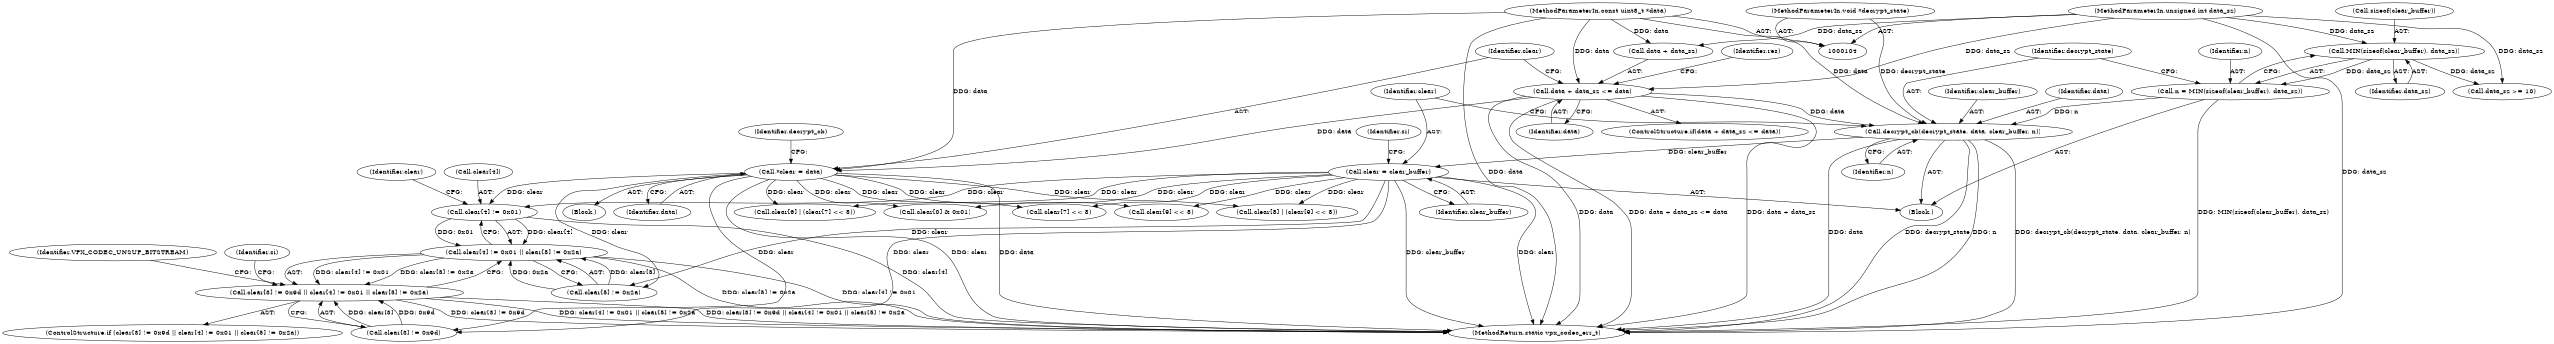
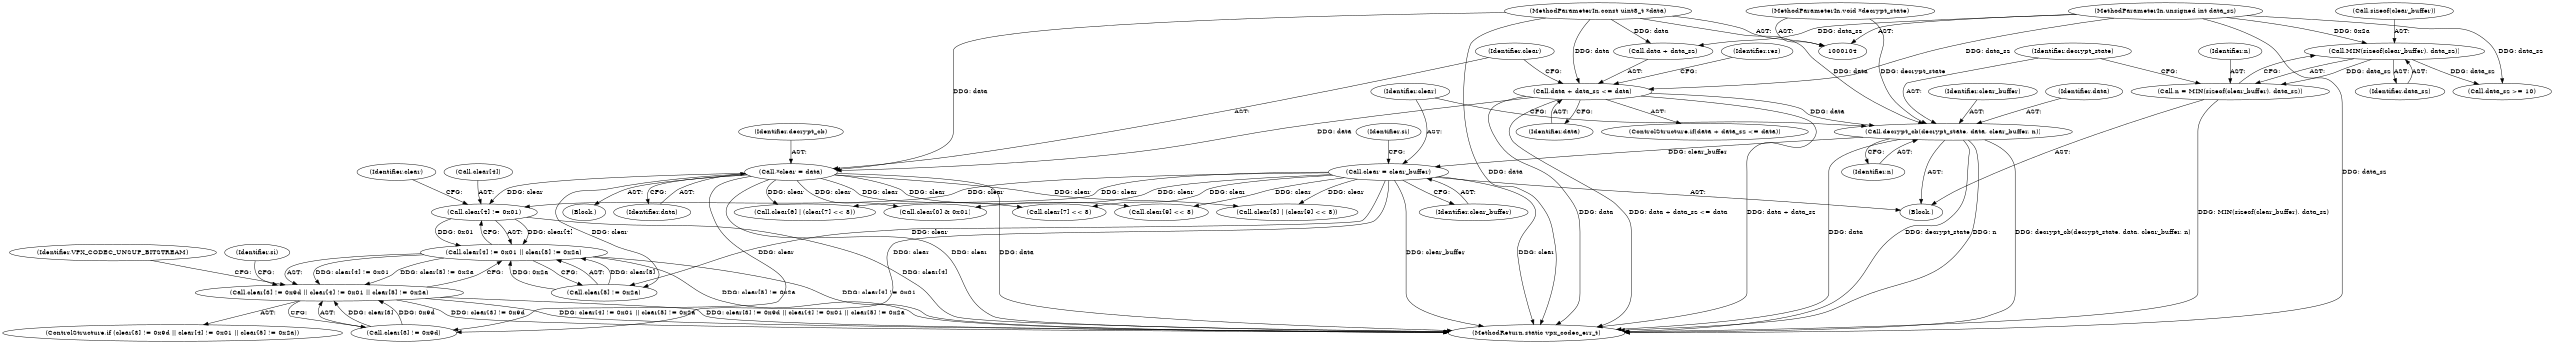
  digraph {
    n1 [label="(Call,clear[4] != 0x01)"]
    n2 [label="(Call,clear[4] != 0x01 || clear[5] != 0x2a)"]
    n3 [label="(MethodReturn,static vpx_codec_err_t)"]
    n4 [label="(Call,clear[5] != 0x2a)"]
    n5 [label="(Call,clear[3] != 0x9d || clear[4] != 0x01 || clear[5] != 0x2a)"]
    n6 [label="(Call,*clear = data)"]
    n7 [label="(Call,clear[3] != 0x9d)"]
    n8 [label="(Call,clear[9] << 8)"]
    n9 [label="(Call,clear[8] | (clear[9] << 8))"]
    n10 [label="(Call,clear[6] | (clear[7] << 8))"]
    n11 [label="(Identifier,data)"]
    n12 [label="(Call,clear[0] & 0x01)"]
    n13 [label="(Call,clear[7] << 8)"]
    n14 [label="(Block,)"]
    n15 [label="(Call,data + data_sz <= data)"]
    n16 [label="(Call,decrypt_cb(decrypt_state, data, clear_buffer, n))"]
    n17 [label="(Identifier,data)"]
    n18 [label="(ControlStructure,if(data + data_sz <= data))"]
    n19 [label="(Call,clear = clear_buffer)"]
    n20 [label="(Block,)"]
    n21 [label="(Identifier,n)"]
    n22 [label="(MethodParameterIn,const uint8_t *data)"]
    n23 [label="(Call,data + data_sz)"]
    1000104
    n25 [label="(MethodParameterIn,unsigned int data_sz)"]
    n26 [label="(Call,MIN(sizeof(clear_buffer), data_sz))"]
    n27 [label="(Call,data_sz >= 10)"]
    n28 [label="(Call,n = MIN(sizeof(clear_buffer), data_sz))"]
    n29 [label="(Identifier,data_sz)"]
    n30 [label="(Identifier,clear_buffer)"]
    n31 [label="(MethodParameterIn,void *decrypt_state)"]
    n32 [label="(ControlStructure,if (clear[3] != 0x9d || clear[4] != 0x01 || clear[5] != 0x2a))"]
    n33 [label="(Identifier,decrypt_state)"]
    n34 [label="(Identifier,clear)"]
    n35 [label="(Identifier,si)"]
    n36 [label="(Identifier,si)"]
    n37 [label="(Call,sizeof(clear_buffer))"]
    n38 [label="(Identifier,clear)"]
    n39 [label="(Identifier,clear_buffer)"]
    n40 [label="(Identifier,clear)"]
    n41 [label="(Call,clear[4])"]
    n42 [label="(Identifier,res)"]
    n43 [label="(Identifier,n)"]
    n44 [label="(Identifier,decrypt_cb)"]
    n45 [label="(Identifier,data)"]
    n46 [label="(Identifier,VPX_CODEC_UNSUP_BITSTREAM)"]
    n1 -> n2 [label="AST: "]
    n1 -> n2 [label="DDG: clear[4]"]
    n1 -> n2 [label="DDG: 0x01"]
    n1 -> n3 [label="DDG: clear[4]"]
    n2 -> n1 [label="CFG: "]
    n2 -> n3 [label="DDG: clear[5] != 0x2a"]
    n2 -> n3 [label="DDG: clear[4] != 0x01"]
    n2 -> n4 [label="CFG: "]
    n2 -> n5 [label="AST: "]
    n2 -> n5 [label="DDG: clear[4] != 0x01"]
    n2 -> n5 [label="DDG: clear[5] != 0x2a"]
    n4 -> n2 [label="AST: "]
    n4 -> n2 [label="DDG: clear[5]"]
    n4 -> n2 [label="DDG: 0x2a"]
    n5 -> n2 [label="CFG: "]
    n5 -> n3 [label="DDG: clear[4] != 0x01 || clear[5] != 0x2a"]
    n5 -> n3 [label="DDG: clear[3] != 0x9d || clear[4] != 0x01 || clear[5] != 0x2a"]
    n5 -> n3 [label="DDG: clear[3] != 0x9d"]
    n5 -> n7 [label="CFG: "]
    n5 -> n32 [label="AST: "]
    n6 -> n1 [label="DDG: clear"]
    n6 -> n3 [label="DDG: clear"]
    n6 -> n3 [label="DDG: data"]
    n6 -> n4 [label="DDG: clear"]
    n6 -> n7 [label="DDG: clear"]
    n6 -> n8 [label="DDG: clear"]
    n6 -> n9 [label="DDG: clear"]
    n6 -> n10 [label="DDG: clear"]
    n6 -> n11 [label="CFG: "]
    n6 -> n12 [label="DDG: clear"]
    n6 -> n13 [label="DDG: clear"]
    n6 -> n14 [label="AST: "]
    n7 -> n5 [label="AST: "]
    n7 -> n5 [label="DDG: clear[3]"]
    n7 -> n5 [label="DDG: 0x9d"]
    n11 -> n6 [label="AST: "]
    n15 -> n3 [label="DDG: data + data_sz"]
    n15 -> n3 [label="DDG: data"]
    n15 -> n3 [label="DDG: data + data_sz <= data"]
    n15 -> n6 [label="DDG: data"]
    n15 -> n16 [label="DDG: data"]
    n15 -> n17 [label="CFG: "]
    n15 -> n18 [label="AST: "]
    n16 -> n3 [label="DDG: decrypt_cb(decrypt_state, data, clear_buffer, n)"]
    n16 -> n3 [label="DDG: data"]
    n16 -> n3 [label="DDG: decrypt_state"]
    n16 -> n3 [label="DDG: n"]
    n16 -> n19 [label="DDG: clear_buffer"]
    n16 -> n20 [label="AST: "]
    n16 -> n21 [label="CFG: "]
    n17 -> n15 [label="AST: "]
    n19 -> n1 [label="DDG: clear"]
    n19 -> n3 [label="DDG: clear_buffer"]
    n19 -> n3 [label="DDG: clear"]
    n19 -> n4 [label="DDG: clear"]
    n19 -> n7 [label="DDG: clear"]
    n19 -> n8 [label="DDG: clear"]
    n19 -> n9 [label="DDG: clear"]
    n19 -> n10 [label="DDG: clear"]
    n19 -> n12 [label="DDG: clear"]
    n19 -> n13 [label="DDG: clear"]
    n19 -> n20 [label="AST: "]
    n19 -> n30 [label="CFG: "]
    n21 -> n16 [label="AST: "]
    n22 -> n3 [label="DDG: data"]
    n22 -> n6 [label="DDG: data"]
    n22 -> n15 [label="DDG: data"]
    n22 -> n16 [label="DDG: data"]
    n22 -> n23 [label="DDG: data"]
    n22 -> 1000104 [label="AST: "]
    n23 -> n15 [label="AST: "]
    n25 -> n3 [label="DDG: data_sz"]
    n25 -> n15 [label="DDG: data_sz"]
    n25 -> n23 [label="DDG: data_sz"]
    n25 -> 1000104 [label="AST: "]
-   n25 -> n26 [label="DDG: data_sz"]
+   n25 -> n26 [label="DDG: 0x2a"]
    n25 -> n27 [label="DDG: data_sz"]
    n26 -> n27 [label="DDG: data_sz"]
    n26 -> n28 [label="AST: "]
    n26 -> n28 [label="DDG: data_sz"]
    n26 -> n29 [label="AST: "]
    n28 -> n3 [label="DDG: MIN(sizeof(clear_buffer), data_sz)"]
-   n28 -> n16 [label="DDG: n"]
    n28 -> n20 [label="AST: "]
    n28 -> n26 [label="CFG: "]
    n29 -> n26 [label="AST: "]
    n30 -> n19 [label="AST: "]
    n31 -> n16 [label="DDG: decrypt_state"]
    n31 -> 1000104 [label="AST: "]
    n33 -> n16 [label="AST: "]
    n33 -> n28 [label="CFG: "]
    n34 -> n16 [label="CFG: "]
    n34 -> n19 [label="AST: "]
    n35 -> n5 [label="CFG: "]
    n36 -> n19 [label="CFG: "]
    n37 -> n26 [label="AST: "]
    n38 -> n6 [label="AST: "]
    n38 -> n15 [label="CFG: "]
    n39 -> n16 [label="AST: "]
    n40 -> n1 [label="CFG: "]
    n41 -> n1 [label="AST: "]
    n42 -> n15 [label="CFG: "]
    n43 -> n28 [label="AST: "]
-   n44 -> n6 [label="CFG: "]
+   n44 -> n6 [label="AST: "]
    n45 -> n16 [label="AST: "]
    n46 -> n5 [label="CFG: "]
  }
